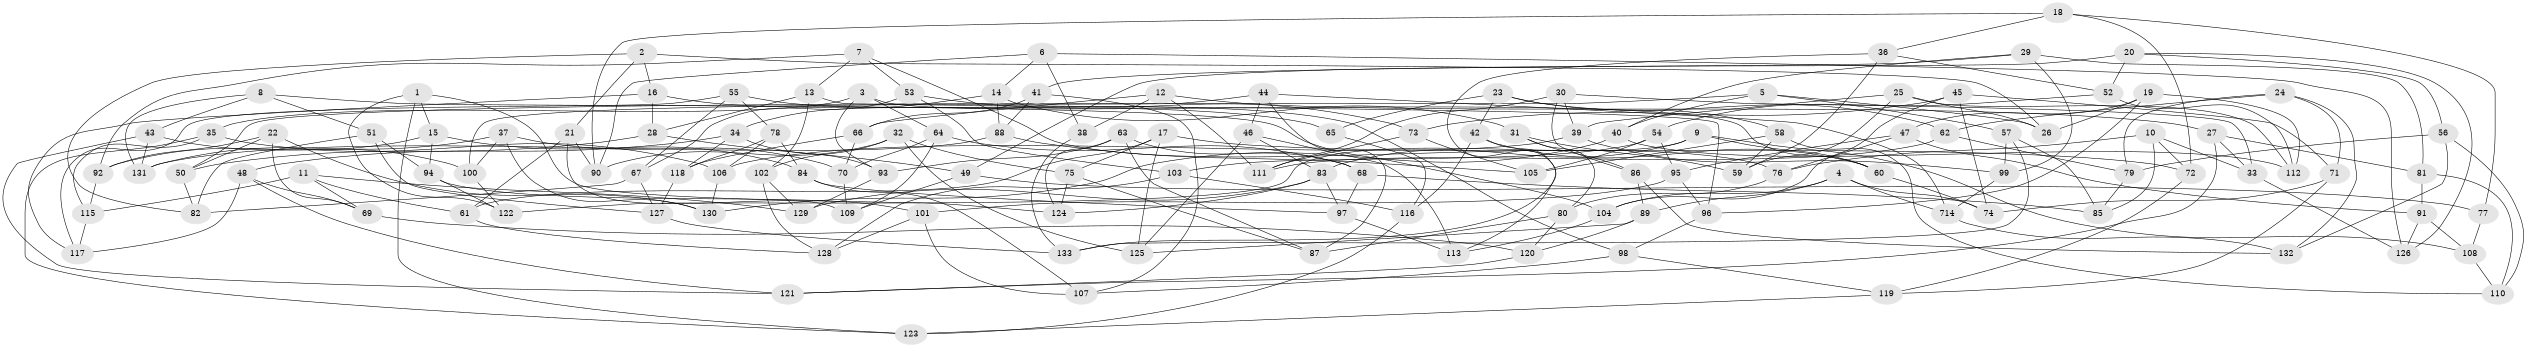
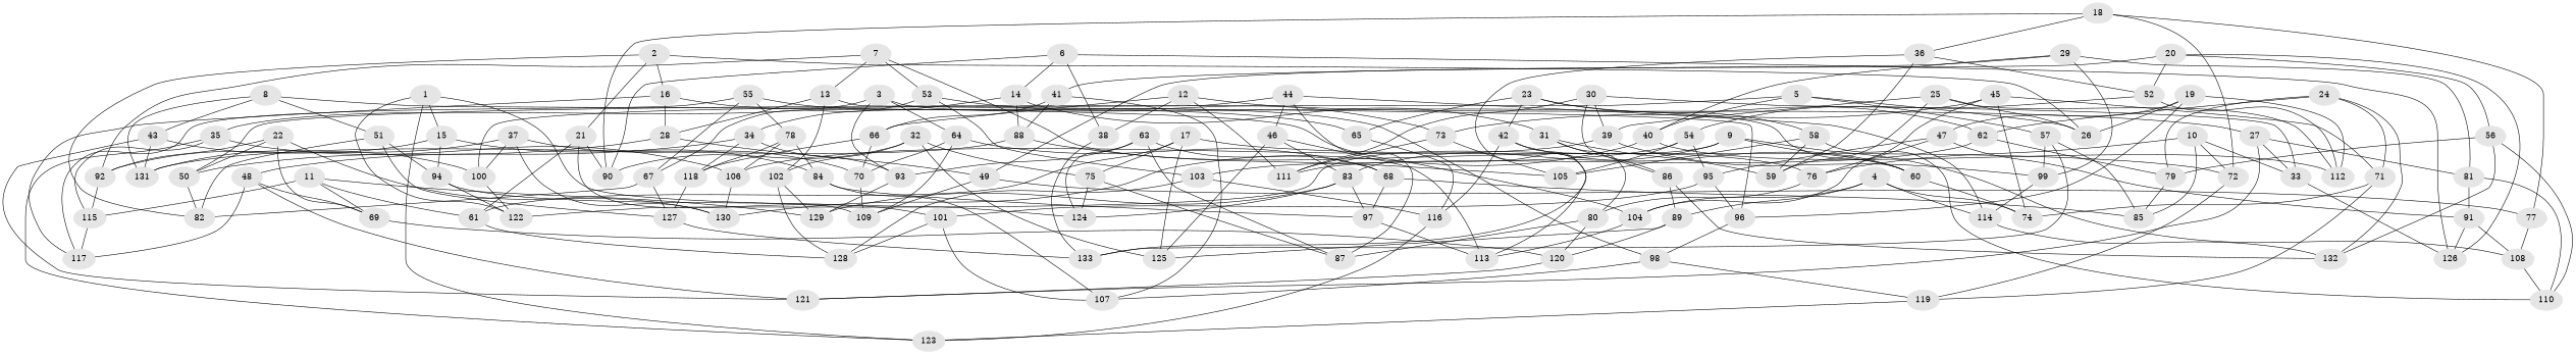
  graph {
    node [color=gray90 style=filled]
    1
    15
    122
    123
    124
    92
    84
    94
    2
    16
    21
    26
    82
    28
    65
    117
    90
    61
    109
    3
    35
    60
    64
    93
    115
    106
    74
    70
    68
    129
    4
    89
    104
-   114 [label=714]
+   114
    125
    120
    113
    132
    5
    40
    50
    57
    112
    130
    85
    99
    133
    6
    14
    38
    126
    31
    34
    88
    7
    13
    53
    76
    96
    102
    73
    67
    103
    80
    8
    43
    51
    131
    121
    100
    127
    9
    83
    108
    97
    110
    10
    33
    72
    119
    11
    69
    128
    12
    27
    66
    111
    81
    118
    49
    98
    59
    86
    48
    105
    107
    101
    116
    17
    75
    87
    18
    36
    77
    52
    19
    47
    91
    95
    20
    56
    54
    79
    22
    23
    42
    58
    62
    24
    71
    25
    39
    29
    41
    30
    32
    37
    44
    46
    45
    55
    78
    63
    1 -- 15
    1 -- 122
    1 -- 123
    1 -- 124
    15 -- 92
    15 -- 84
    15 -- 94
    92 -- 115
    84 -- 97
    84 -- 107
    94 -- 122
    94 -- 101
    2 -- 16
    2 -- 21
    2 -- 26
    2 -- 82
    16 -- 28
    16 -- 65
    16 -- 117
    21 -- 90
    21 -- 61
    21 -- 109
    28 -- 50
    28 -- 49
    65 -- 116
    61 -- 128
    3 -- 35
    3 -- 60
    3 -- 64
    3 -- 93
    35 -- 123
    35 -- 115
    35 -- 106
    60 -- 74
    64 -- 109
    64 -- 70
    64 -- 68
    93 -- 129
    115 -- 117
    106 -- 130
    70 -- 109
    68 -- 85
    68 -- 97
    4 -- 74
    4 -- 89
    4 -- 104
    4 -- 114
    89 -- 125
    89 -- 120
    104 -- 113
    114 -- 132
    120 -- 121
    5 -- 26
    5 -- 40
    5 -- 50
    5 -- 57
    40 -- 112
    40 -- 130
    50 -- 82
    57 -- 85
    57 -- 99
    57 -- 133
    99 -- 114
    6 -- 90
    6 -- 14
    6 -- 38
    6 -- 126
    14 -- 31
    14 -- 34
    14 -- 88
    38 -- 133
    31 -- 80
    31 -- 59
    31 -- 86
    34 -- 93
    34 -- 118
    34 -- 48
    88 -- 131
    88 -- 105
    7 -- 92
    7 -- 13
    7 -- 53
    7 -- 76
    13 -- 28
    13 -- 96
    13 -- 102
    53 -- 73
    53 -- 67
    53 -- 103
    76 -- 80
    96 -- 98
    102 -- 129
    102 -- 128
    73 -- 111
    73 -- 105
    67 -- 82
    67 -- 127
    103 -- 128
    103 -- 116
    80 -- 120
    80 -- 87
    8 -- 104
    8 -- 43
    8 -- 51
    8 -- 131
    43 -- 131
    43 -- 121
    43 -- 100
    51 -- 94
    51 -- 82
    51 -- 127
    100 -- 122
    127 -- 133
    9 -- 122
    9 -- 60
    9 -- 83
    9 -- 108
    83 -- 124
    83 -- 129
    83 -- 97
    108 -- 110
    97 -- 113
    10 -- 85
    10 -- 76
    10 -- 33
    10 -- 72
    33 -- 126
    72 -- 119
    119 -- 123
    11 -- 61
    11 -- 115
    11 -- 129
    11 -- 69
    69 -- 120
    12 -- 38
    12 -- 27
    12 -- 66
    12 -- 111
    27 -- 121
    27 -- 33
    27 -- 81
    66 -- 70
    66 -- 118
    81 -- 110
    81 -- 91
    118 -- 127
    49 -- 109
    49 -- 77
    98 -- 119
    98 -- 107
    86 -- 89
    86 -- 132
    48 -- 117
    48 -- 121
    48 -- 69
    101 -- 128
    101 -- 107
    116 -- 123
    17 -- 61
    17 -- 125
    17 -- 72
    17 -- 75
    75 -- 124
    75 -- 87
    18 -- 90
    18 -- 72
    18 -- 36
    18 -- 77
    36 -- 113
    36 -- 59
    36 -- 52
    77 -- 108
    52 -- 112
    52 -- 54
    19 -- 26
    19 -- 112
    19 -- 96
    19 -- 47
    47 -- 76
    47 -- 91
    47 -- 95
    91 -- 126
    91 -- 108
    95 -- 96
    95 -- 101
    20 -- 126
    20 -- 49
    20 -- 52
    20 -- 56
    56 -- 132
    56 -- 110
    56 -- 79
    54 -- 103
    54 -- 105
    54 -- 95
    79 -- 85
    22 -- 92
    22 -- 50
    22 -- 130
    22 -- 69
    23 -- 65
    23 -- 42
    23 -- 58
    23 -- 62
    42 -- 60
    42 -- 133
    42 -- 116
    58 -- 110
    58 -- 59
    58 -- 105
    62 -- 111
    62 -- 79
    24 -- 132
    24 -- 79
    24 -- 62
    24 -- 71
    71 -- 74
    71 -- 119
    25 -- 26
    25 -- 112
    25 -- 59
    25 -- 39
    39 -- 106
    39 -- 99
    29 -- 40
    29 -- 99
    29 -- 81
    29 -- 41
    41 -- 88
    41 -- 66
    41 -- 107
    30 -- 33
    30 -- 111
    30 -- 86
    30 -- 39
    32 -- 90
    32 -- 125
    32 -- 102
    32 -- 75
    37 -- 70
    37 -- 130
    37 -- 131
    37 -- 100
    44 -- 114
    44 -- 100
    44 -- 87
    44 -- 46
    46 -- 125
    46 -- 113
    46 -- 83
    45 -- 74
    45 -- 104
    45 -- 73
    45 -- 71
    55 -- 117
    55 -- 67
    55 -- 98
    55 -- 78
    78 -- 84
    78 -- 106
    78 -- 118
    63 -- 124
    63 -- 93
    63 -- 68
    63 -- 87
  }
